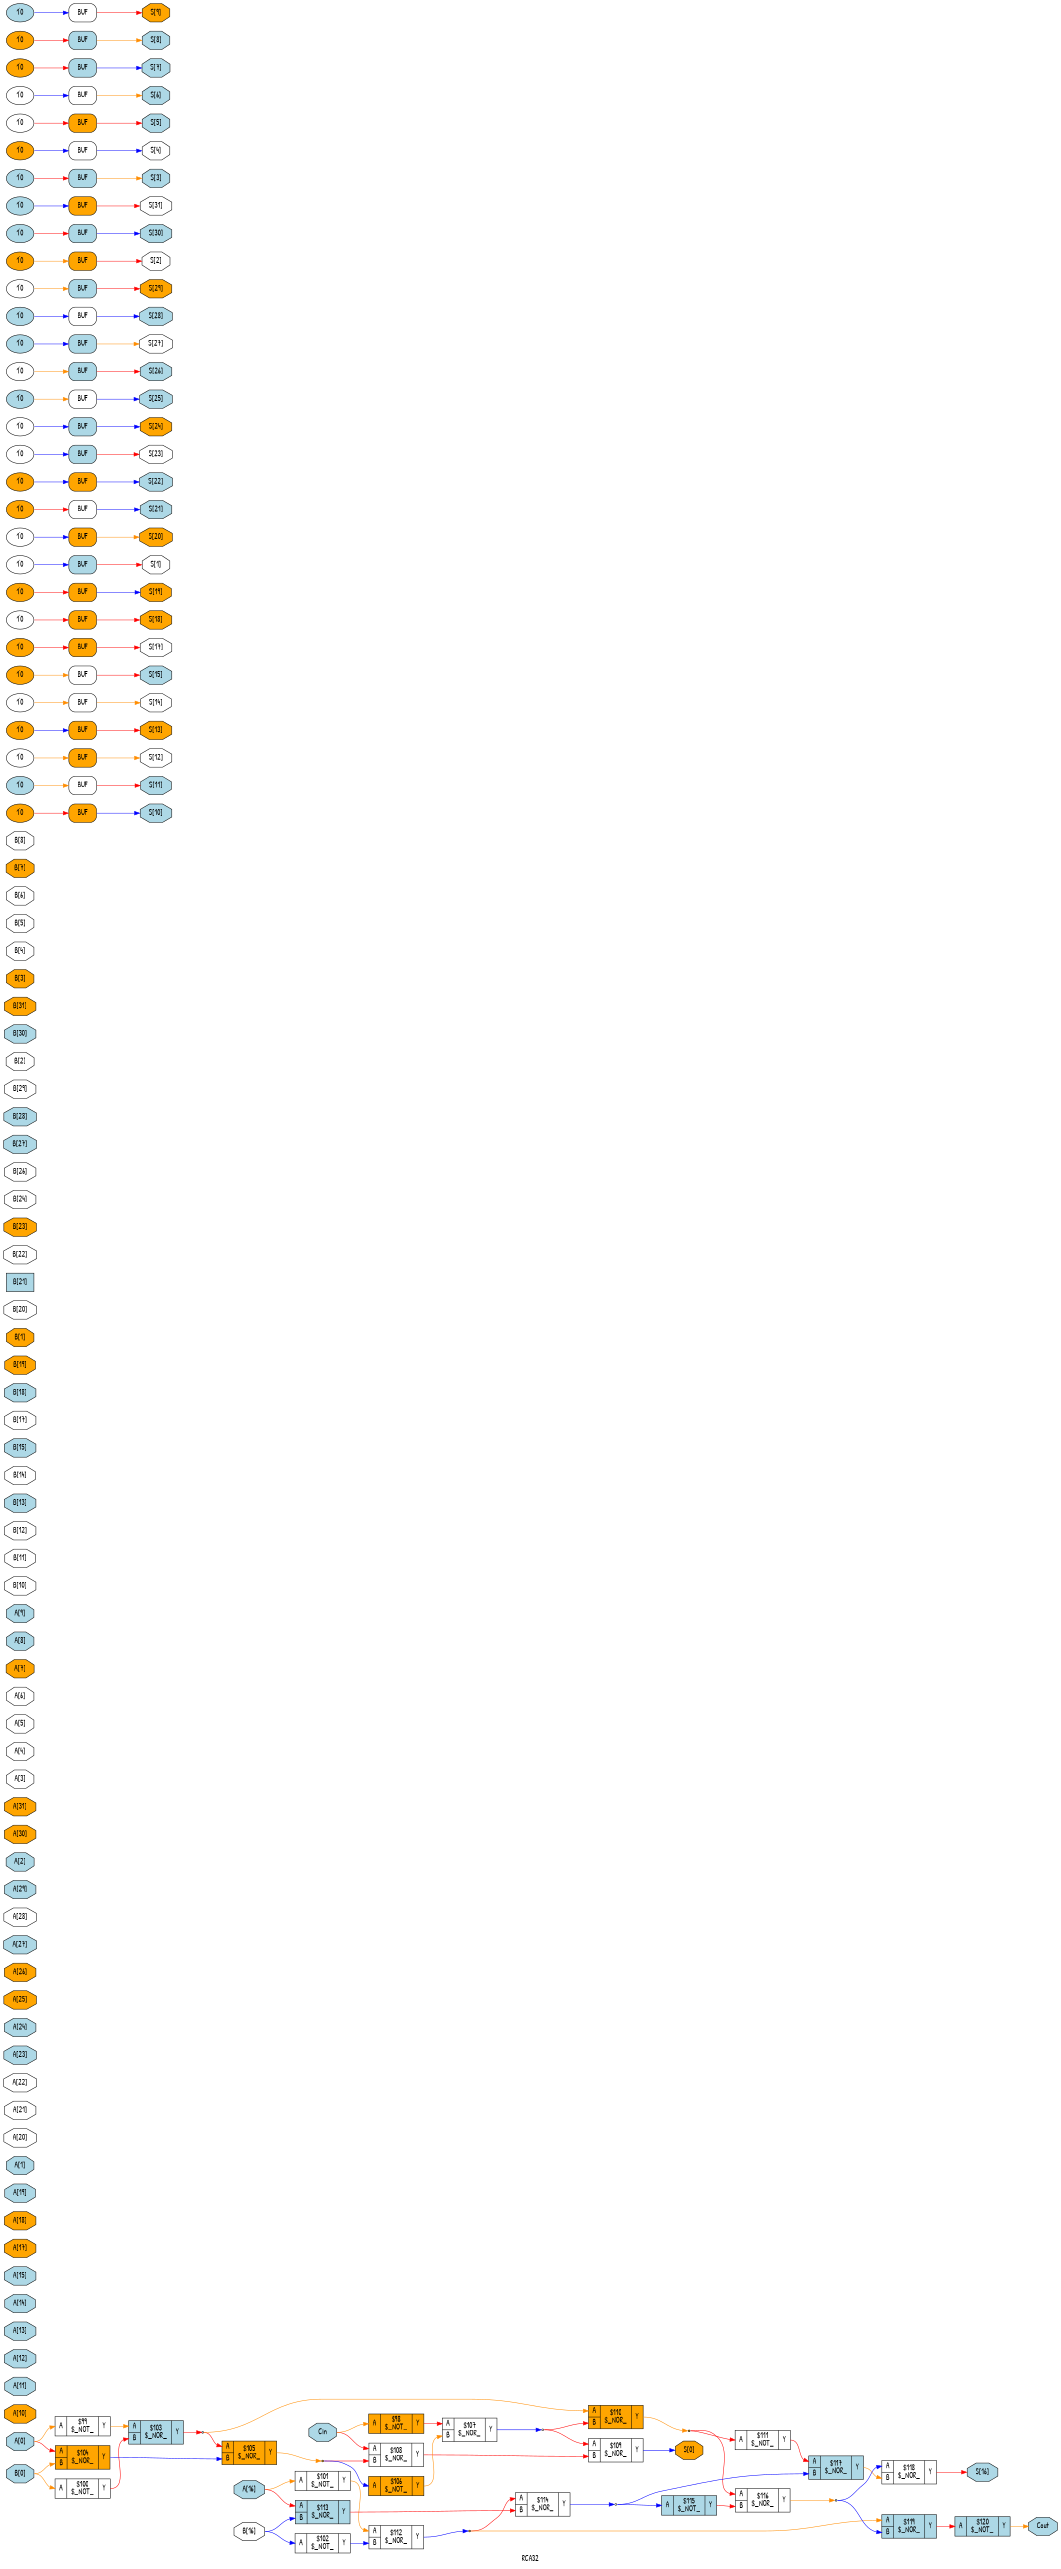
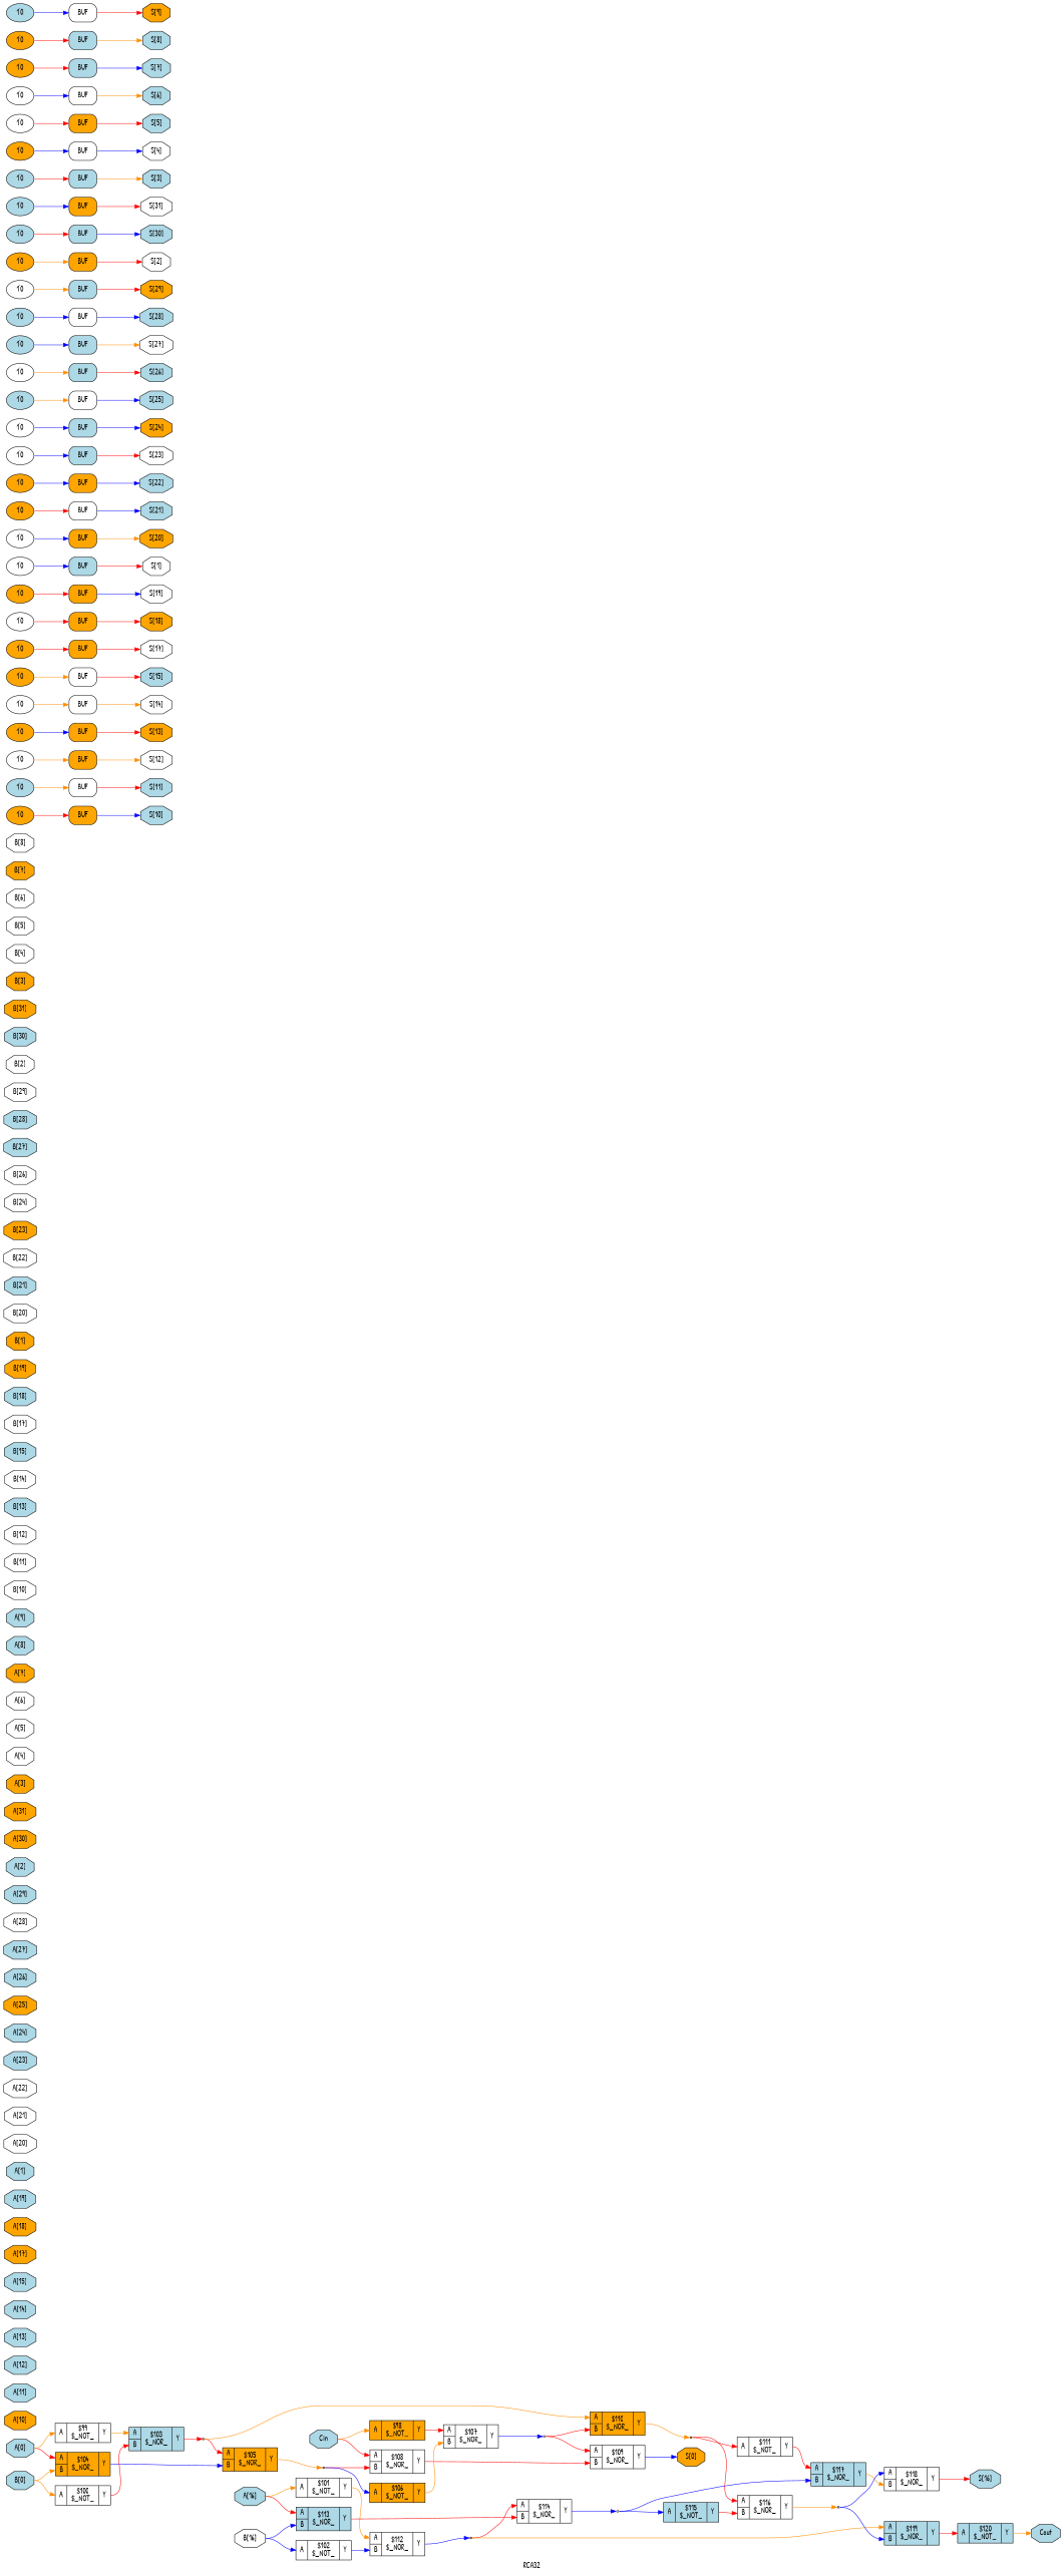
  digraph {
    fontname="Patrick Hand"
    label=RCA32
    rankdir=LR
    remincross=true
    node [color=black fillcolor=lightblue fontcolor=black fontname="Patrick Hand" shape=octagon style=filled]
    edge [color=red fontname="Patrick Hand" headport=w tailport=e]
    n21 [label="A[0]"]
    c126 [fillcolor=orange label="{{<p119> A|<p124> B}|$104\n$_NOR_|{<p120> Y}}" shape=record color="" fontcolor=""]
    c144 [fillcolor=white label="{{<p119> A}|$99\n$_NOT_|{<p120> Y}}" shape=record color="" fontcolor=""]
    c127 [fillcolor=orange label="{{<p119> A|<p124> B}|$105\n$_NOR_|{<p120> Y}}" shape=record color="" fontcolor=""]
    c125 [label="{{<p119> A|<p124> B}|$103\n$_NOR_|{<p120> Y}}" shape=record color="" fontcolor=""]
    n22 [fillcolor=orange label="A[10]"]
    n23 [label="A[11]"]
    n24 [label="A[12]"]
    n25 [label="A[13]"]
    n26 [label="A[14]"]
    n27 [label="A[15]"]
    n28 [label="A[16]"]
    c122 [fillcolor=white label="{{<p119> A}|$101\n$_NOT_|{<p120> Y}}" shape=record color="" fontcolor=""]
    c135 [label="{{<p119> A|<p124> B}|$113\n$_NOR_|{<p120> Y}}" shape=record color="" fontcolor=""]
    c134 [fillcolor=white label="{{<p119> A|<p124> B}|$112\n$_NOR_|{<p120> Y}}" shape=record color="" fontcolor=""]
    c136 [fillcolor=white label="{{<p119> A|<p124> B}|$114\n$_NOR_|{<p120> Y}}" shape=record color="" fontcolor=""]
    n29 [fillcolor=orange label="A[17]"]
    n30 [fillcolor=orange label="A[18]"]
    n31 [label="A[19]"]
    n32 [label="A[1]"]
    n33 [fillcolor=white label="A[20]"]
    n34 [fillcolor=white label="A[21]"]
    n35 [fillcolor=white label="A[22]"]
    n36 [label="A[23]"]
    n37 [label="A[24]"]
    n38 [fillcolor=orange label="A[25]"]
-   n39 [fillcolor=orange label="A[26]"]
+   n39 [label="A[26]"]
    n40 [label="A[27]"]
    n41 [fillcolor=white label="A[28]"]
    n42 [label="A[29]"]
    n43 [label="A[2]"]
    n44 [fillcolor=orange label="A[30]"]
    n45 [fillcolor=orange label="A[31]"]
-   n46 [fillcolor=white label="A[3]"]
+   n46 [fillcolor=orange label="A[3]"]
    n47 [fillcolor=white label="A[4]"]
    n48 [fillcolor=white label="A[5]"]
    n49 [fillcolor=white label="A[6]"]
    n50 [fillcolor=orange label="A[7]"]
    n51 [label="A[8]"]
    n52 [label="A[9]"]
    n53 [label="B[0]"]
    c121 [fillcolor=white label="{{<p119> A}|$100\n$_NOT_|{<p120> Y}}" shape=record color="" fontcolor=""]
    n54 [fillcolor=white label="B[10]"]
    n55 [fillcolor=white label="B[11]"]
    n56 [fillcolor=white label="B[12]"]
    n57 [label="B[13]"]
    n58 [fillcolor=white label="B[14]"]
    n59 [label="B[15]"]
    n60 [fillcolor=white label="B[16]"]
    c123 [fillcolor=white label="{{<p119> A}|$102\n$_NOT_|{<p120> Y}}" shape=record color="" fontcolor=""]
    n61 [fillcolor=white label="B[17]"]
    n62 [label="B[18]"]
    n63 [fillcolor=orange label="B[19]"]
    n64 [fillcolor=orange label="B[1]"]
    n65 [fillcolor=white label="B[20]"]
-   n66 [label="B[21]" shape=box]
+   n66 [label="B[21]"]
    n67 [fillcolor=white label="B[22]"]
    n68 [fillcolor=orange label="B[23]"]
    n69 [fillcolor=white label="B[24]"]
    n71 [fillcolor=white label="B[26]"]
    n72 [label="B[27]"]
    n73 [label="B[28]"]
    n74 [fillcolor=white label="B[29]"]
    n75 [fillcolor=white label="B[2]"]
    n76 [label="B[30]"]
    n77 [fillcolor=orange label="B[31]"]
    n78 [fillcolor=orange label="B[3]"]
    n79 [fillcolor=white label="B[4]"]
    n80 [fillcolor=white label="B[5]"]
    n81 [fillcolor=white label="B[6]"]
    n82 [fillcolor=orange label="B[7]"]
    n83 [fillcolor=white label="B[8]"]
    n85 [label=Cin]
    c130 [fillcolor=white label="{{<p119> A|<p124> B}|$108\n$_NOR_|{<p120> Y}}" shape=record color="" fontcolor=""]
    c143 [fillcolor=orange label="{{<p119> A}|$98\n$_NOT_|{<p120> Y}}" shape=record color="" fontcolor=""]
    c131 [fillcolor=white label="{{<p119> A|<p124> B}|$109\n$_NOR_|{<p120> Y}}" shape=record color="" fontcolor=""]
    c129 [fillcolor=white label="{{<p119> A|<p124> B}|$107\n$_NOR_|{<p120> Y}}" shape=record color="" fontcolor=""]
    n86 [label=Cout]
    n87 [fillcolor=orange label="S[0]"]
    n88 [label="S[10]"]
    n89 [label="S[11]"]
    n90 [fillcolor=white label="S[12]"]
    n91 [fillcolor=orange label="S[13]"]
    n92 [fillcolor=white label="S[14]"]
    n93 [label="S[15]"]
    n94 [label="S[16]"]
    n95 [fillcolor=white label="S[17]"]
    n96 [fillcolor=orange label="S[18]"]
-   n97 [fillcolor=orange label="S[19]"]
+   n97 [fillcolor=white label="S[19]"]
    n98 [fillcolor=white label="S[1]"]
    n99 [fillcolor=orange label="S[20]"]
    n100 [label="S[21]"]
    n101 [label="S[22]"]
    n102 [fillcolor=white label="S[23]"]
    n103 [fillcolor=orange label="S[24]"]
    n104 [label="S[25]"]
    n105 [label="S[26]"]
    n106 [fillcolor=white label="S[27]"]
    n107 [label="S[28]"]
    n108 [fillcolor=orange label="S[29]"]
    n109 [fillcolor=white label="S[2]"]
    n110 [label="S[30]"]
    n111 [fillcolor=white label="S[31]"]
    n112 [label="S[3]"]
    n113 [fillcolor=white label="S[4]"]
    n114 [label="S[5]"]
    n115 [label="S[6]"]
    n116 [label="S[7]"]
    n117 [label="S[8]"]
    n118 [fillcolor=orange label="S[9]"]
    n5 [shape=point color="" fontcolor=""]
    n13 [fillcolor=orange shape=point color="" fontcolor=""]
    c132 [fillcolor=orange label="{{<p119> A|<p124> B}|$110\n$_NOR_|{<p120> Y}}" shape=record color="" fontcolor=""]
    n7 [fillcolor=orange shape=point color="" fontcolor=""]
    c128 [fillcolor=orange label="{{<p119> A}|$106\n$_NOT_|{<p120> Y}}" shape=record color="" fontcolor=""]
    n9 [fillcolor=white shape=point color="" fontcolor=""]
    n11 [fillcolor=orange shape=point color="" fontcolor=""]
    c133 [fillcolor=white label="{{<p119> A}|$111\n$_NOT_|{<p120> Y}}" shape=record color="" fontcolor=""]
    c138 [fillcolor=white label="{{<p119> A|<p124> B}|$116\n$_NOR_|{<p120> Y}}" shape=record color="" fontcolor=""]
    c139 [label="{{<p119> A|<p124> B}|$117\n$_NOR_|{<p120> Y}}" shape=record color="" fontcolor=""]
    c140 [fillcolor=white label="{{<p119> A|<p124> B}|$118\n$_NOR_|{<p120> Y}}" shape=record color="" fontcolor=""]
    c141 [label="{{<p119> A|<p124> B}|$119\n$_NOR_|{<p120> Y}}" shape=record color="" fontcolor=""]
    n15 [fillcolor=white shape=point color="" fontcolor=""]
    c137 [label="{{<p119> A}|$115\n$_NOT_|{<p120> Y}}" shape=record color="" fontcolor=""]
    n17 [shape=point color="" fontcolor=""]
    c142 [label="{{<p119> A}|$120\n$_NOT_|{<p120> Y}}" shape=record color="" fontcolor=""]
    v0 [fillcolor=orange label="1'0" color="" fontcolor="" shape=""]
    x1 [fillcolor=orange label=BUF shape=box style="rounded,filled" color="" fontcolor=""]
    v2 [label="1'0" color="" fontcolor="" shape=""]
    x3 [fillcolor=white label=BUF shape=box style="rounded,filled" color="" fontcolor=""]
    v4 [fillcolor=white label="1'0" color="" fontcolor="" shape=""]
    x5 [fillcolor=orange label=BUF shape=box style="rounded,filled" color="" fontcolor=""]
    v6 [fillcolor=orange label="1'0" color="" fontcolor="" shape=""]
    x7 [fillcolor=orange label=BUF shape=box style="rounded,filled" color="" fontcolor=""]
    v8 [fillcolor=white label="1'0" color="" fontcolor="" shape=""]
    x9 [fillcolor=white label=BUF shape=box style="rounded,filled" color="" fontcolor=""]
    v10 [fillcolor=orange label="1'0" color="" fontcolor="" shape=""]
    x11 [fillcolor=white label=BUF shape=box style="rounded,filled" color="" fontcolor=""]
    v12 [fillcolor=orange label="1'0" color="" fontcolor="" shape=""]
    x13 [fillcolor=orange label=BUF shape=box style="rounded,filled" color="" fontcolor=""]
    v14 [fillcolor=white label="1'0" color="" fontcolor="" shape=""]
    x15 [fillcolor=orange label=BUF shape=box style="rounded,filled" color="" fontcolor=""]
    v16 [fillcolor=orange label="1'0" color="" fontcolor="" shape=""]
    x17 [fillcolor=orange label=BUF shape=box style="rounded,filled" color="" fontcolor=""]
    v18 [fillcolor=white label="1'0" color="" fontcolor="" shape=""]
    x19 [label=BUF shape=box style="rounded,filled" color="" fontcolor=""]
    v20 [fillcolor=white label="1'0" color="" fontcolor="" shape=""]
    x21 [fillcolor=orange label=BUF shape=box style="rounded,filled" color="" fontcolor=""]
    v22 [fillcolor=orange label="1'0" color="" fontcolor="" shape=""]
    x23 [fillcolor=white label=BUF shape=box style="rounded,filled" color="" fontcolor=""]
    v24 [fillcolor=orange label="1'0" color="" fontcolor="" shape=""]
    x25 [fillcolor=orange label=BUF shape=box style="rounded,filled" color="" fontcolor=""]
    v26 [fillcolor=white label="1'0" color="" fontcolor="" shape=""]
    x27 [label=BUF shape=box style="rounded,filled" color="" fontcolor=""]
    v28 [fillcolor=white label="1'0" color="" fontcolor="" shape=""]
    x29 [label=BUF shape=box style="rounded,filled" color="" fontcolor=""]
    v30 [label="1'0" color="" fontcolor="" shape=""]
    x31 [fillcolor=white label=BUF shape=box style="rounded,filled" color="" fontcolor=""]
    v32 [fillcolor=white label="1'0" color="" fontcolor="" shape=""]
    x33 [label=BUF shape=box style="rounded,filled" color="" fontcolor=""]
    v34 [label="1'0" color="" fontcolor="" shape=""]
    x35 [label=BUF shape=box style="rounded,filled" color="" fontcolor=""]
    v36 [label="1'0" color="" fontcolor="" shape=""]
    x37 [fillcolor=white label=BUF shape=box style="rounded,filled" color="" fontcolor=""]
    v38 [fillcolor=white label="1'0" color="" fontcolor="" shape=""]
    x39 [label=BUF shape=box style="rounded,filled" color="" fontcolor=""]
    v40 [fillcolor=orange label="1'0" color="" fontcolor="" shape=""]
    x41 [fillcolor=orange label=BUF shape=box style="rounded,filled" color="" fontcolor=""]
    v42 [label="1'0" color="" fontcolor="" shape=""]
    x43 [label=BUF shape=box style="rounded,filled" color="" fontcolor=""]
    v44 [label="1'0" color="" fontcolor="" shape=""]
    x45 [fillcolor=orange label=BUF shape=box style="rounded,filled" color="" fontcolor=""]
    v46 [label="1'0" color="" fontcolor="" shape=""]
    x47 [label=BUF shape=box style="rounded,filled" color="" fontcolor=""]
    v48 [fillcolor=orange label="1'0" color="" fontcolor="" shape=""]
    x49 [fillcolor=white label=BUF shape=box style="rounded,filled" color="" fontcolor=""]
    v50 [fillcolor=white label="1'0" color="" fontcolor="" shape=""]
    x51 [fillcolor=orange label=BUF shape=box style="rounded,filled" color="" fontcolor=""]
    v52 [fillcolor=white label="1'0" color="" fontcolor="" shape=""]
    x53 [fillcolor=white label=BUF shape=box style="rounded,filled" color="" fontcolor=""]
    v54 [fillcolor=orange label="1'0" color="" fontcolor="" shape=""]
    x55 [label=BUF shape=box style="rounded,filled" color="" fontcolor=""]
    v56 [fillcolor=orange label="1'0" color="" fontcolor="" shape=""]
    x57 [label=BUF shape=box style="rounded,filled" color="" fontcolor=""]
    v58 [label="1'0" color="" fontcolor="" shape=""]
    x59 [fillcolor=white label=BUF shape=box style="rounded,filled" color="" fontcolor=""]
    n21 -> c126 [headport="p119:w"]
    n21 -> c144 [color=darkorange headport="p119:w"]
    c126 -> c127 [color=blue headport="p124:w" tailport="p120:e"]
    c144 -> c125 [color=darkorange headport="p119:w" tailport="p120:e"]
    c127 -> n7 [color=darkorange tailport="p120:e"]
    c125 -> n5 [tailport="p120:e"]
    n28 -> c122 [color=darkorange headport="p119:w"]
    n28 -> c135 [headport="p119:w"]
    c122 -> c134 [color=darkorange headport="p119:w" tailport="p120:e"]
    c135 -> c136 [headport="p124:w" tailport="p120:e"]
    c134 -> n13 [color=blue tailport="p120:e"]
    c136 -> n15 [color=blue tailport="p120:e"]
    n53 -> c126 [color=darkorange headport="p124:w"]
    n53 -> c121 [color=darkorange headport="p119:w"]
    c121 -> c125 [headport="p124:w" tailport="p120:e"]
    n60 -> c135 [color=blue headport="p124:w"]
    n60 -> c123 [color=blue headport="p119:w"]
    c123 -> c134 [color=blue headport="p124:w" tailport="p120:e"]
    n85 -> c130 [headport="p119:w"]
    n85 -> c143 [color=darkorange headport="p119:w"]
    c130 -> c131 [headport="p124:w" tailport="p120:e"]
    c143 -> c129 [headport="p119:w" tailport="p120:e"]
    c131 -> n87 [color=blue tailport="p120:e"]
    c129 -> n9 [color=blue tailport="p120:e"]
    n5 -> c127 [headport="p119:w"]
    n5 -> c132 [color=darkorange headport="p119:w"]
    n13 -> c136 [headport="p119:w"]
    n13 -> c141 [color=darkorange headport="p119:w"]
    c132 -> n11 [color=darkorange tailport="p120:e"]
    n7 -> c130 [headport="p124:w"]
    n7 -> c128 [color=blue headport="p119:w"]
    c128 -> c129 [color=darkorange headport="p124:w" tailport="p120:e"]
    n9 -> c131 [headport="p119:w"]
    n9 -> c132 [headport="p124:w"]
    n11 -> c133 [headport="p119:w"]
    n11 -> c138 [headport="p119:w"]
    c133 -> c139 [headport="p119:w" tailport="p120:e"]
    c138 -> n17 [color=darkorange tailport="p120:e"]
    c139 -> c140 [color=darkorange headport="p124:w" tailport="p120:e"]
    c140 -> n94 [tailport="p120:e"]
    c141 -> c142 [headport="p119:w" tailport="p120:e"]
    n15 -> c139 [color=blue headport="p124:w"]
    n15 -> c137 [color=blue headport="p119:w"]
    c137 -> c138 [headport="p124:w" tailport="p120:e"]
    n17 -> c140 [color=blue headport="p119:w"]
    n17 -> c141 [color=blue headport="p124:w"]
    c142 -> n86 [color=darkorange tailport="p120:e"]
    v0 -> x1 [headport="w:w"]
    x1 -> n88 [color=blue tailport="e:e"]
    v2 -> x3 [color=darkorange headport="w:w"]
    x3 -> n89 [tailport="e:e"]
    v4 -> x5 [color=darkorange headport="w:w"]
    x5 -> n90 [color=darkorange tailport="e:e"]
    v6 -> x7 [color=blue headport="w:w"]
    x7 -> n91 [tailport="e:e"]
    v8 -> x9 [color=darkorange headport="w:w"]
    x9 -> n92 [color=darkorange tailport="e:e"]
    v10 -> x11 [color=darkorange headport="w:w"]
    x11 -> n93 [tailport="e:e"]
    v12 -> x13 [headport="w:w"]
    x13 -> n95 [tailport="e:e"]
    v14 -> x15 [headport="w:w"]
    x15 -> n96 [tailport="e:e"]
    v16 -> x17 [headport="w:w"]
    x17 -> n97 [color=blue tailport="e:e"]
    v18 -> x19 [color=blue headport="w:w"]
    x19 -> n98 [tailport="e:e"]
    v20 -> x21 [color=blue headport="w:w"]
    x21 -> n99 [color=darkorange tailport="e:e"]
    v22 -> x23 [headport="w:w"]
    x23 -> n100 [color=blue tailport="e:e"]
    v24 -> x25 [color=blue headport="w:w"]
    x25 -> n101 [color=blue tailport="e:e"]
    v26 -> x27 [color=blue headport="w:w"]
    x27 -> n102 [tailport="e:e"]
    v28 -> x29 [color=blue headport="w:w"]
    x29 -> n103 [color=blue tailport="e:e"]
    v30 -> x31 [color=darkorange headport="w:w"]
    x31 -> n104 [color=blue tailport="e:e"]
    v32 -> x33 [color=darkorange headport="w:w"]
    x33 -> n105 [tailport="e:e"]
    v34 -> x35 [color=blue headport="w:w"]
    x35 -> n106 [color=darkorange tailport="e:e"]
    v36 -> x37 [color=blue headport="w:w"]
    x37 -> n107 [color=blue tailport="e:e"]
    v38 -> x39 [color=darkorange headport="w:w"]
    x39 -> n108 [tailport="e:e"]
    v40 -> x41 [color=darkorange headport="w:w"]
    x41 -> n109 [tailport="e:e"]
    v42 -> x43 [headport="w:w"]
    x43 -> n110 [color=blue tailport="e:e"]
    v44 -> x45 [color=blue headport="w:w"]
    x45 -> n111 [tailport="e:e"]
    v46 -> x47 [headport="w:w"]
    x47 -> n112 [color=darkorange tailport="e:e"]
    v48 -> x49 [color=blue headport="w:w"]
    x49 -> n113 [color=blue tailport="e:e"]
    v50 -> x51 [headport="w:w"]
    x51 -> n114 [tailport="e:e"]
    v52 -> x53 [color=blue headport="w:w"]
    x53 -> n115 [color=darkorange tailport="e:e"]
    v54 -> x55 [headport="w:w"]
    x55 -> n116 [color=blue tailport="e:e"]
    v56 -> x57 [headport="w:w"]
    x57 -> n117 [color=darkorange tailport="e:e"]
    v58 -> x59 [color=blue headport="w:w"]
    x59 -> n118 [tailport="e:e"]
  }
